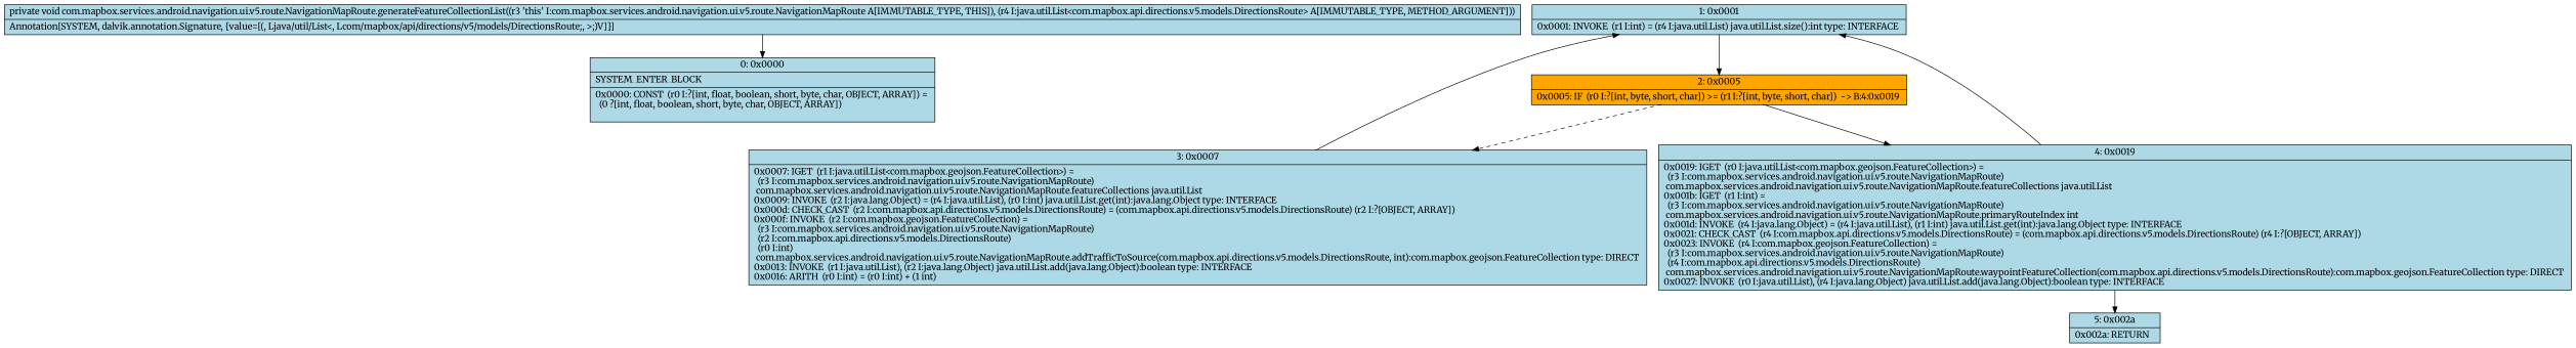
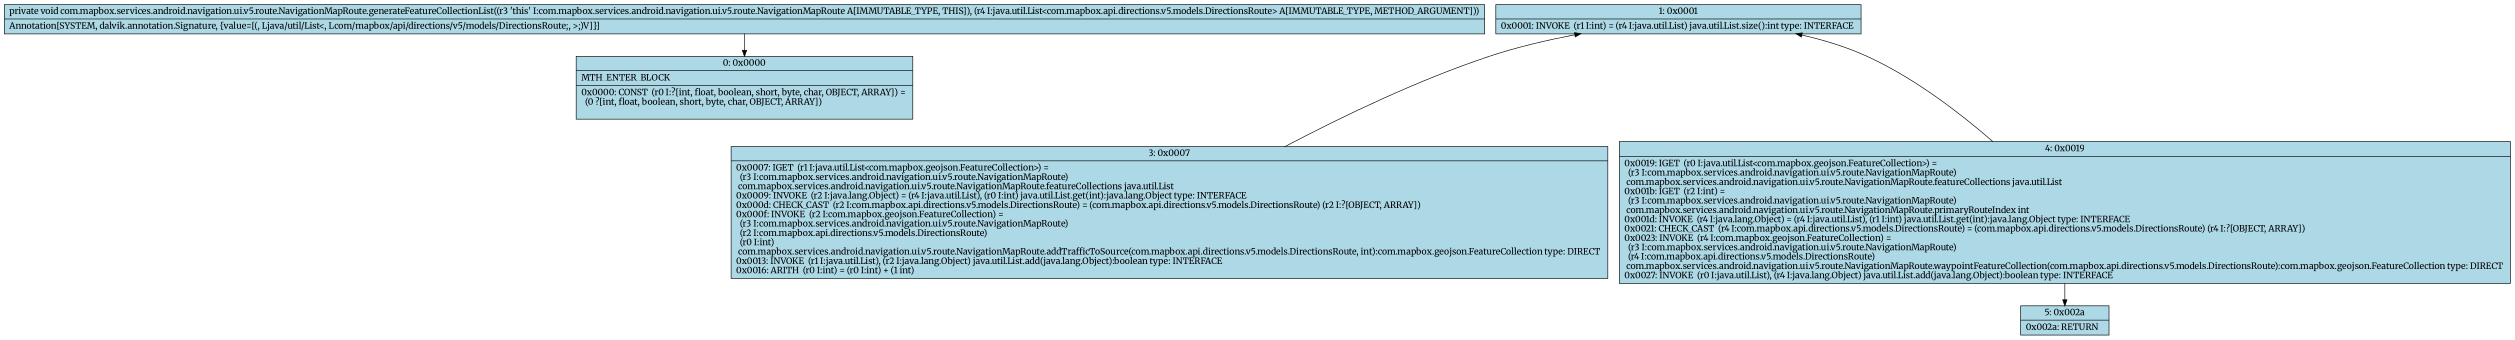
  digraph {
    fontname=Merriweather
    node [fillcolor=lightblue fontname=Merriweather shape=record style=filled]
    edge [fontname=Merriweather]
-   n1 [label="{0\:\ 0x0000|SYSTEM_ENTER_BLOCK\l|0x0000: CONST  (r0 I:?[int, float, boolean, short, byte, char, OBJECT, ARRAY]) = \l  (0 ?[int, float, boolean, short, byte, char, OBJECT, ARRAY])\l \l}"]
+   n1 [label="{0\:\ 0x0000|MTH_ENTER_BLOCK\l|0x0000: CONST  (r0 I:?[int, float, boolean, short, byte, char, OBJECT, ARRAY]) = \l  (0 ?[int, float, boolean, short, byte, char, OBJECT, ARRAY])\l \l}"]
    n2 [label="{1\:\ 0x0001|0x0001: INVOKE  (r1 I:int) = (r4 I:java.util.List) java.util.List.size():int type: INTERFACE \l}"]
-   n3 [fillcolor=orange label="{2\:\ 0x0005|0x0005: IF  (r0 I:?[int, byte, short, char]) \>= (r1 I:?[int, byte, short, char])  \-\> B:4:0x0019 \l}"]
    n4 [label="{3\:\ 0x0007|0x0007: IGET  (r1 I:java.util.List\<com.mapbox.geojson.FeatureCollection\>) = \l  (r3 I:com.mapbox.services.android.navigation.ui.v5.route.NavigationMapRoute)\l com.mapbox.services.android.navigation.ui.v5.route.NavigationMapRoute.featureCollections java.util.List \l0x0009: INVOKE  (r2 I:java.lang.Object) = (r4 I:java.util.List), (r0 I:int) java.util.List.get(int):java.lang.Object type: INTERFACE \l0x000d: CHECK_CAST  (r2 I:com.mapbox.api.directions.v5.models.DirectionsRoute) = (com.mapbox.api.directions.v5.models.DirectionsRoute) (r2 I:?[OBJECT, ARRAY]) \l0x000f: INVOKE  (r2 I:com.mapbox.geojson.FeatureCollection) = \l  (r3 I:com.mapbox.services.android.navigation.ui.v5.route.NavigationMapRoute)\l  (r2 I:com.mapbox.api.directions.v5.models.DirectionsRoute)\l  (r0 I:int)\l com.mapbox.services.android.navigation.ui.v5.route.NavigationMapRoute.addTrafficToSource(com.mapbox.api.directions.v5.models.DirectionsRoute, int):com.mapbox.geojson.FeatureCollection type: DIRECT \l0x0013: INVOKE  (r1 I:java.util.List), (r2 I:java.lang.Object) java.util.List.add(java.lang.Object):boolean type: INTERFACE \l0x0016: ARITH  (r0 I:int) = (r0 I:int) + (1 int) \l}"]
-   n5 [label="{4\:\ 0x0019|0x0019: IGET  (r0 I:java.util.List\<com.mapbox.geojson.FeatureCollection\>) = \l  (r3 I:com.mapbox.services.android.navigation.ui.v5.route.NavigationMapRoute)\l com.mapbox.services.android.navigation.ui.v5.route.NavigationMapRoute.featureCollections java.util.List \l0x001b: IGET  (r1 I:int) = \l  (r3 I:com.mapbox.services.android.navigation.ui.v5.route.NavigationMapRoute)\l com.mapbox.services.android.navigation.ui.v5.route.NavigationMapRoute.primaryRouteIndex int \l0x001d: INVOKE  (r4 I:java.lang.Object) = (r4 I:java.util.List), (r1 I:int) java.util.List.get(int):java.lang.Object type: INTERFACE \l0x0021: CHECK_CAST  (r4 I:com.mapbox.api.directions.v5.models.DirectionsRoute) = (com.mapbox.api.directions.v5.models.DirectionsRoute) (r4 I:?[OBJECT, ARRAY]) \l0x0023: INVOKE  (r4 I:com.mapbox.geojson.FeatureCollection) = \l  (r3 I:com.mapbox.services.android.navigation.ui.v5.route.NavigationMapRoute)\l  (r4 I:com.mapbox.api.directions.v5.models.DirectionsRoute)\l com.mapbox.services.android.navigation.ui.v5.route.NavigationMapRoute.waypointFeatureCollection(com.mapbox.api.directions.v5.models.DirectionsRoute):com.mapbox.geojson.FeatureCollection type: DIRECT \l0x0027: INVOKE  (r0 I:java.util.List), (r4 I:java.lang.Object) java.util.List.add(java.lang.Object):boolean type: INTERFACE \l}"]
+   n5 [label="{4\:\ 0x0019|0x0019: IGET  (r0 I:java.util.List\<com.mapbox.geojson.FeatureCollection\>) = \l  (r3 I:com.mapbox.services.android.navigation.ui.v5.route.NavigationMapRoute)\l com.mapbox.services.android.navigation.ui.v5.route.NavigationMapRoute.featureCollections java.util.List \l0x001b: IGET  (r2 I:int) = \l  (r3 I:com.mapbox.services.android.navigation.ui.v5.route.NavigationMapRoute)\l com.mapbox.services.android.navigation.ui.v5.route.NavigationMapRoute.primaryRouteIndex int \l0x001d: INVOKE  (r4 I:java.lang.Object) = (r4 I:java.util.List), (r1 I:int) java.util.List.get(int):java.lang.Object type: INTERFACE \l0x0021: CHECK_CAST  (r4 I:com.mapbox.api.directions.v5.models.DirectionsRoute) = (com.mapbox.api.directions.v5.models.DirectionsRoute) (r4 I:?[OBJECT, ARRAY]) \l0x0023: INVOKE  (r4 I:com.mapbox.geojson.FeatureCollection) = \l  (r3 I:com.mapbox.services.android.navigation.ui.v5.route.NavigationMapRoute)\l  (r4 I:com.mapbox.api.directions.v5.models.DirectionsRoute)\l com.mapbox.services.android.navigation.ui.v5.route.NavigationMapRoute.waypointFeatureCollection(com.mapbox.api.directions.v5.models.DirectionsRoute):com.mapbox.geojson.FeatureCollection type: DIRECT \l0x0027: INVOKE  (r0 I:java.util.List), (r4 I:java.lang.Object) java.util.List.add(java.lang.Object):boolean type: INTERFACE \l}"]
    n6 [label="{5\:\ 0x002a|0x002a: RETURN   \l}"]
    n7 [label="{private void com.mapbox.services.android.navigation.ui.v5.route.NavigationMapRoute.generateFeatureCollectionList((r3 'this' I:com.mapbox.services.android.navigation.ui.v5.route.NavigationMapRoute A[IMMUTABLE_TYPE, THIS]), (r4 I:java.util.List\<com.mapbox.api.directions.v5.models.DirectionsRoute\> A[IMMUTABLE_TYPE, METHOD_ARGUMENT]))  | Annotation[SYSTEM, dalvik.annotation.Signature, \{value=[(, Ljava\/util\/List\<, Lcom\/mapbox\/api\/directions\/v5\/models\/DirectionsRoute;, \>;)V]\}]\l}"]
-   n2 -> n3
-   n3 -> n4 [style=dashed]
-   n3 -> n5
    n4 -> n2
    n5 -> n2
    n5 -> n6
    n7 -> n1
  }
